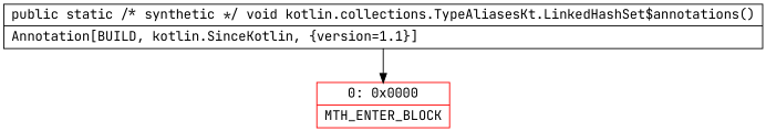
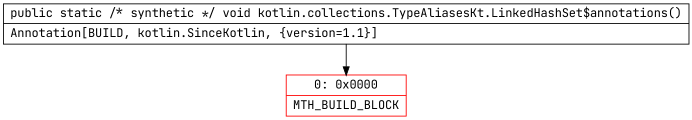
  digraph {
    fontname="JetBrains Mono"
    node [shape=record fontname="JetBrains Mono"]
-   n1 [color=red label="{0\:\ 0x0000|MTH_ENTER_BLOCK\l}"]
+   n1 [color=red label="{0\:\ 0x0000|MTH_BUILD_BLOCK\l}"]
    n2 [label="{public static \/* synthetic *\/ void kotlin.collections.TypeAliasesKt.LinkedHashSet$annotations()  | Annotation[BUILD, kotlin.SinceKotlin, \{version=1.1\}]\l}"]
    subgraph cluster_1 {
      label="R(0)"
    }
    n2 -> n1 [fontname="JetBrains Mono"]
  }
